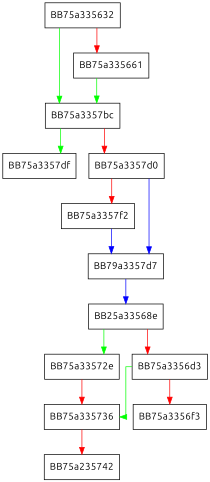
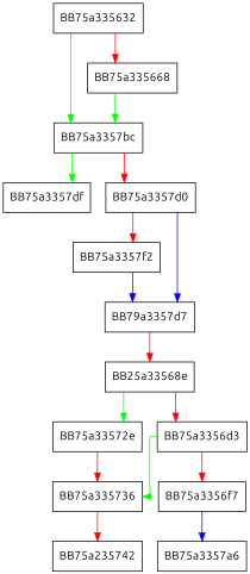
  digraph {
    fontname=Ubuntu
    splines=ortho
    node [fontname=Ubuntu shape=box]
    edge [color=red fontname=Ubuntu]
    n1 [label=BB75a335632]
    BB75a3357bc
-   BB75a335661
+   BB75a335661 [label=BB75a335668]
    BB75a3357df
    BB75a3357d0
    BB75a3357f2
    n7 [label=BB79a3357d7]
    n8 [label=BB25a33568e]
    BB75a33572e
    BB75a3356d3
    BB75a335736
-   BB75a3356f7 [label=BB75a3356f3]
+   BB75a3356f7
    n13 [label=BB75a235742]
+   BB75a3357a6
    n1 -> BB75a3357bc [color=green]
    n1 -> BB75a335661
    BB75a3357bc -> BB75a3357df [color=green]
    BB75a3357bc -> BB75a3357d0
    BB75a335661 -> BB75a3357bc [color=green]
    BB75a3357d0 -> BB75a3357f2
    BB75a3357d0 -> n7 [color=blue]
    BB75a3357f2 -> n7 [color=blue]
-   n7 -> n8 [color=blue]
+   n7 -> n8
    n8 -> BB75a33572e [color=green]
    n8 -> BB75a3356d3
    BB75a33572e -> BB75a335736
    BB75a3356d3 -> BB75a335736 [color=green]
    BB75a3356d3 -> BB75a3356f7
    BB75a335736 -> n13
+   BB75a3356f7 -> BB75a3357a6 [color=blue]
  }
